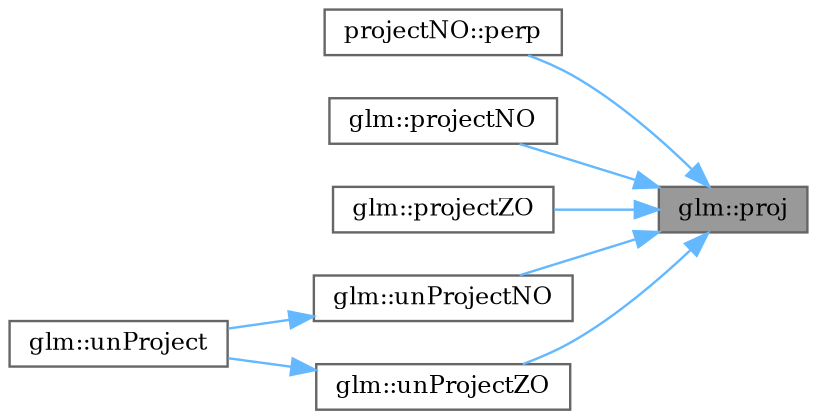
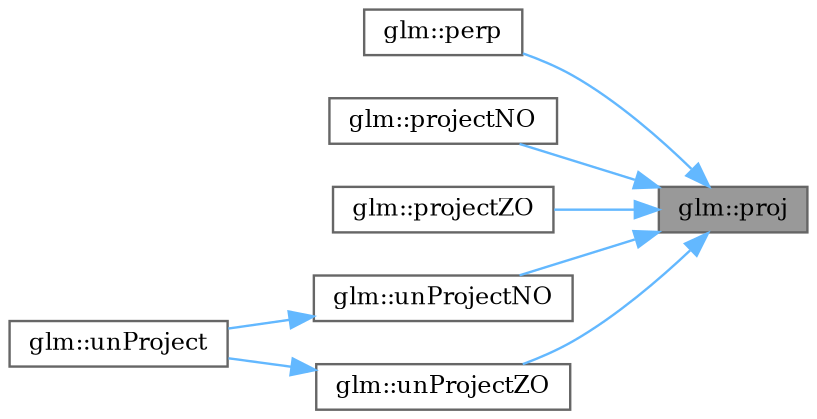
  digraph {
    fontname="DejaVu Serif"
    rankdir=RL
    node [color=grey40 fillcolor=white fontname="DejaVu Serif" fontsize=10 shape=box style=filled]
    edge [color=steelblue1 dir=back fontname="DejaVu Serif" fontsize=10 labelfontname=Helvetica labelfontsize=10 style=solid]
    n1 [color=gray40 fillcolor=grey60 fontcolor=black height=0.2 label="glm::proj" width=0.4]
-   n2 [height=0.2 label="projectNO::perp" width=0.4]
+   n2 [height=0.2 label="glm::perp" width=0.4]
    n3 [height=0.2 label="glm::projectNO" width=0.4]
    n4 [height=0.2 label="glm::projectZO" width=0.4]
    n5 [height=0.2 label="glm::unProjectNO" width=0.4]
    n6 [height=0.2 label="glm::unProjectZO" width=0.4]
    n7 [height=0.2 label="glm::unProject" width=0.4]
    n1 -> n2
    n1 -> n3
    n1 -> n4
    n1 -> n5
    n1 -> n6
    n5 -> n7
    n6 -> n7
  }
